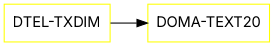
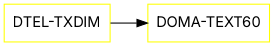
  digraph {
    rankdir=LR
    fontname=Inter
    node [color=yellow shape=box fontname=Inter]
    "DTEL-TXDIM"
-   "DOMA-TEXT20"
+   "DOMA-TEXT20" [label="DOMA-TEXT60"]
    "DTEL-TXDIM" -> "DOMA-TEXT20" [fontname=Inter]
  }
